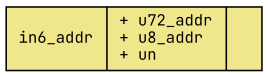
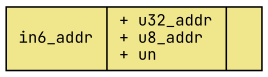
  digraph {
    rankdir=LR
    fontname="JetBrains Mono"
-   n1 [color=black fillcolor=khaki fontcolor=black fontname="JetBrains Mono" fontsize=10 height=0.2 label="{in6_addr\n|+ u72_addr\l+ u8_addr\l+ un\l|}" shape=record style=filled width=0.4]
+   n1 [color=black fillcolor=khaki fontcolor=black fontname="JetBrains Mono" fontsize=10 height=0.2 label="{in6_addr\n|+ u32_addr\l+ u8_addr\l+ un\l|}" shape=record style=filled width=0.4]
  }
